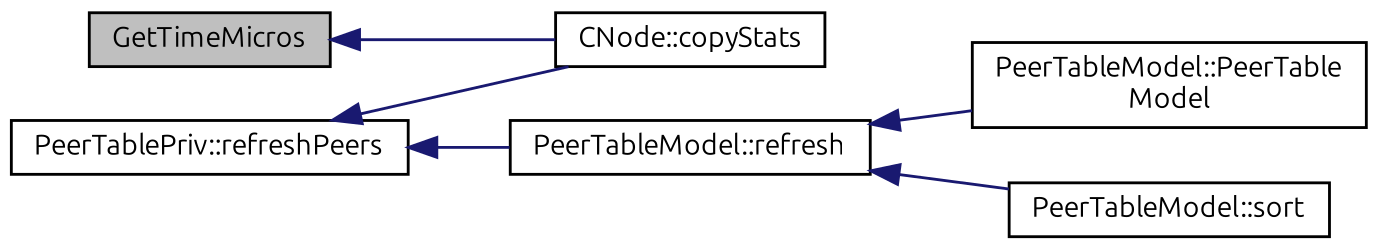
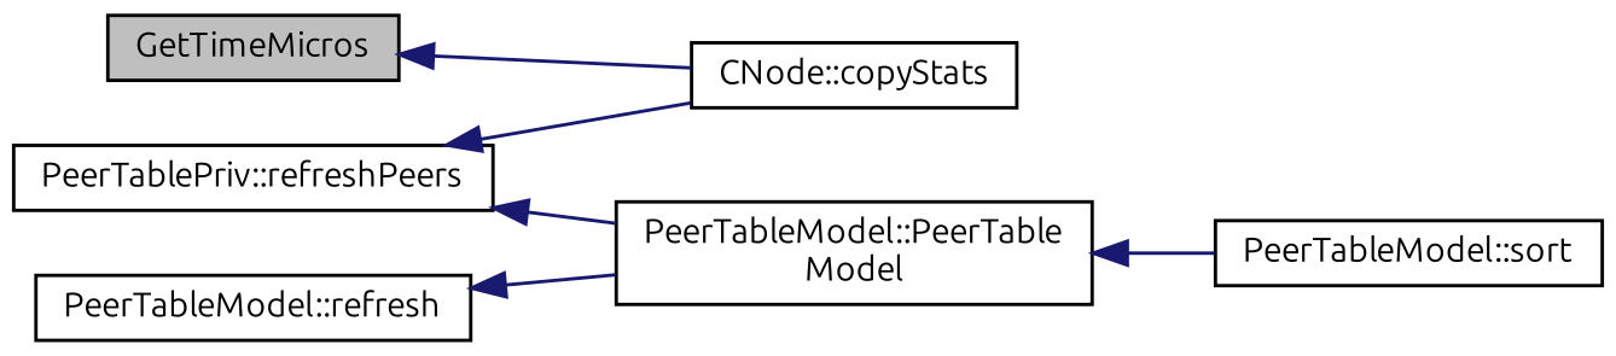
  digraph {
    fontname=Ubuntu
    rankdir=LR
    node [color=black fillcolor=white fontname=Ubuntu fontsize=10 shape=record style=filled]
    edge [color=midnightblue dir=back fontname=Ubuntu fontsize=10 labelfontname=Helvetica labelfontsize=10 style=solid]
    n1 [fillcolor=grey75 fontcolor=black height=0.2 label=GetTimeMicros width=0.4]
    n2 [height=0.2 label="CNode::copyStats" width=0.4]
    n3 [height=0.2 label="PeerTablePriv::refreshPeers" width=0.4]
    n4 [height=0.2 label="PeerTableModel::refresh" width=0.4]
    n5 [height=0.2 label="PeerTableModel::PeerTable\lModel" width=0.4]
    n6 [height=0.2 label="PeerTableModel::sort" width=0.4]
    n1 -> n2
    n3 -> n2
-   n3 -> n4
+   n3 -> n5
    n4 -> n5
-   n4 -> n6
+   n5 -> n6
  }
